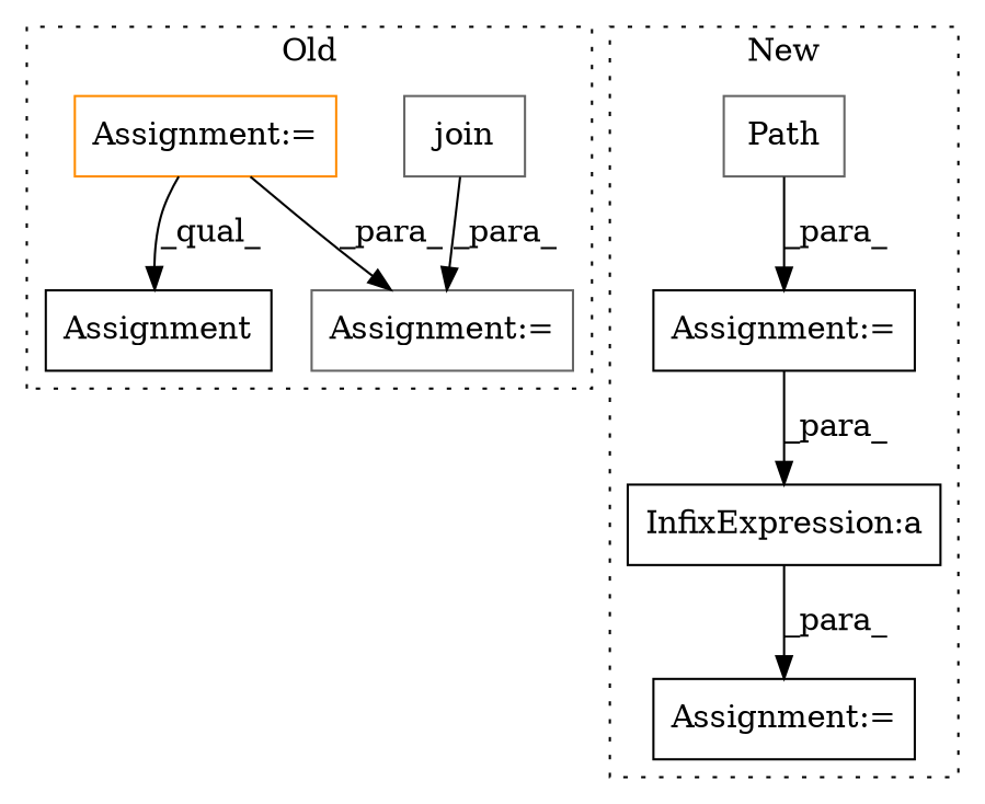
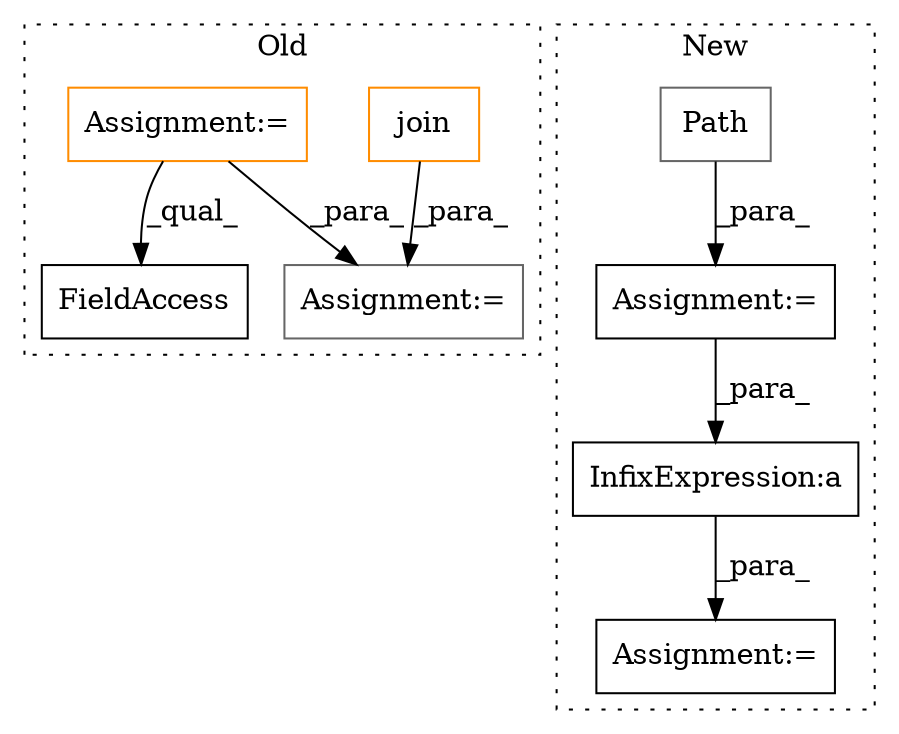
  digraph {
    node [a=7 color=black l=1 shape=box]
-   n1 [a=32 color=gray40 l="5,1" label=join s="1638,1666"]
-   n2 [a=22 l=7 label=Assignment s=1630]
+   n1 [a=32 color=darkorange l="5,1" label=join s="1638,1666"]
+   n2 [a=22 l=7 label=FieldAccess s=1630]
    n3 [color=darkorange l=2 label="Assignment:=" s=1233]
    n4 [color=gray40 label="Assignment:=" s=1740]
    n5 [a=32 color=gray40 l="5,1" label=Path s="1514,1527"]
    n6 [a=27 l=3 label="InfixExpression:a" s=1676]
    n7 [label="Assignment:=" s=1803]
    n8 [label="Assignment:=" s=1513]
    subgraph cluster_1 {
      label=Old
      style=dotted
      n1
      n2
      n3
      n4
    }
    subgraph cluster_2 {
      label=New
      style=dotted
      n5
      n6
      n7
      n8
    }
    n1 -> n4 [label=_para_]
    n3 -> n2 [label=_qual_]
    n3 -> n4 [label=_para_]
    n5 -> n8 [label=_para_]
    n6 -> n7 [label=_para_]
    n8 -> n6 [label=_para_]
  }
